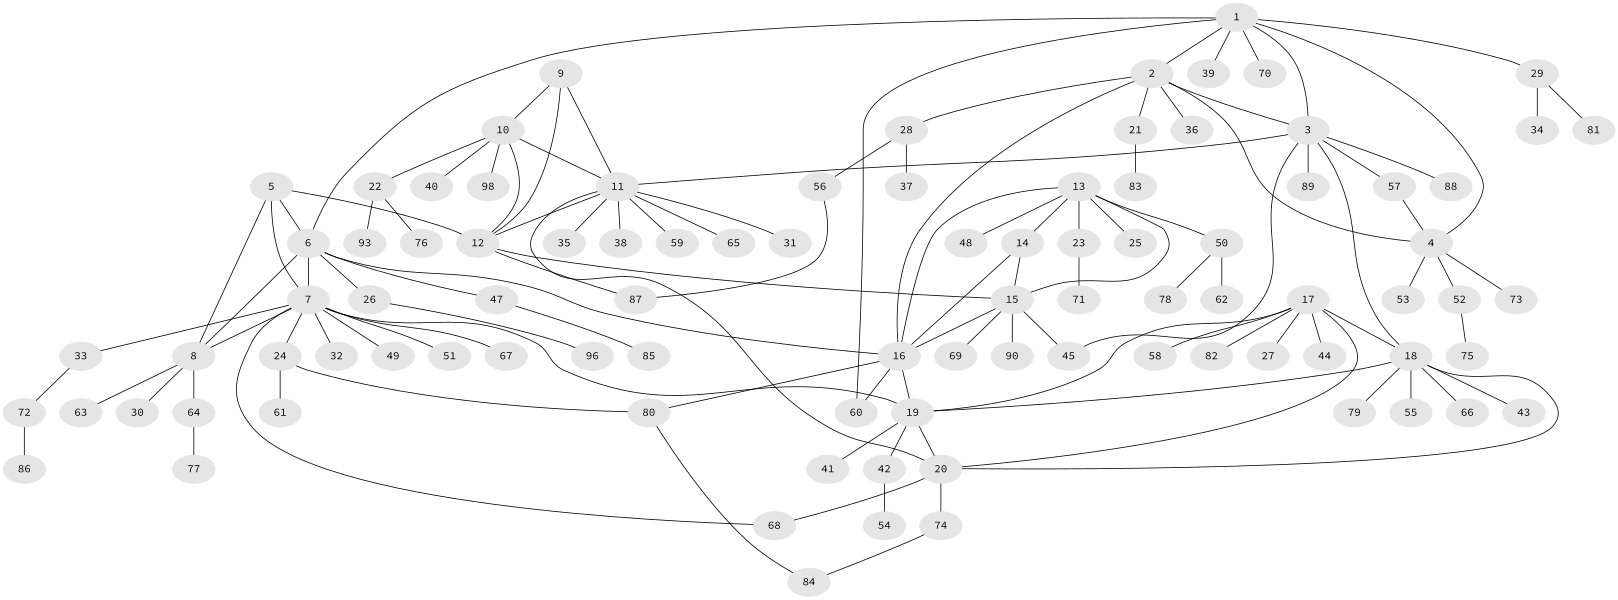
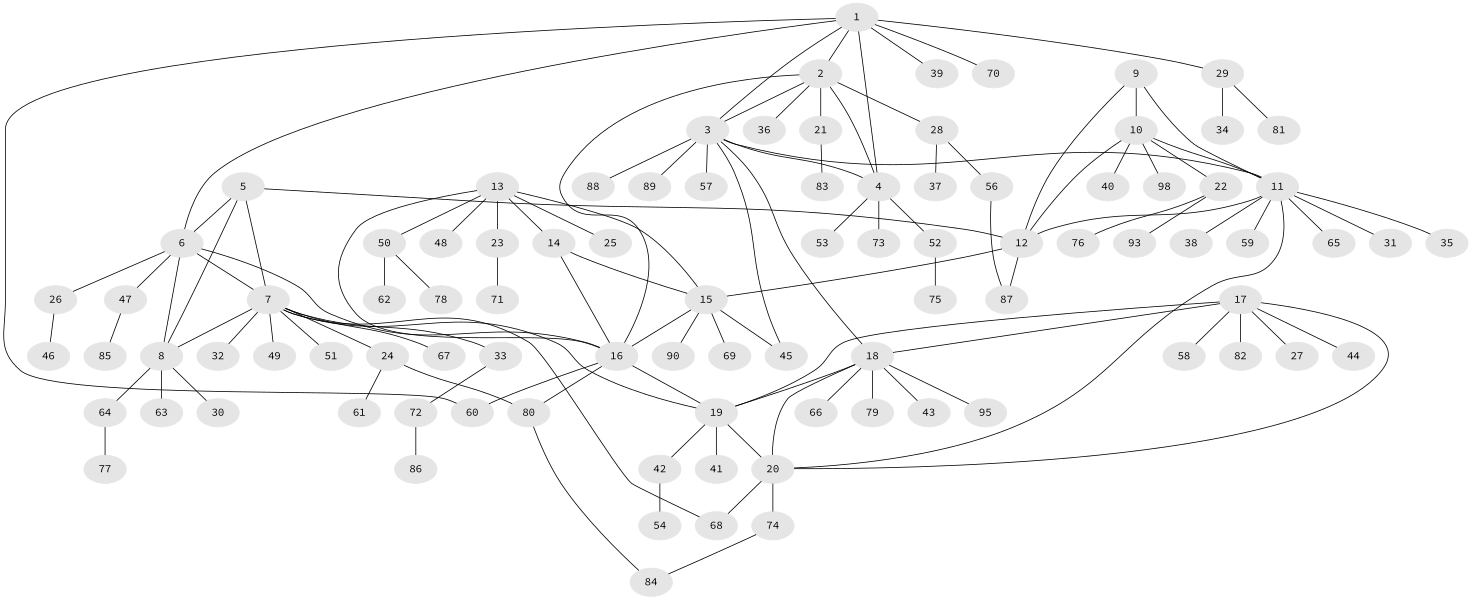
  graph {
    fontname="Source Code Pro"
    node [color=gray90 fontname="Source Code Pro" style=filled]
    edge [fontname="Source Code Pro"]
    1
    2
    3
    4
    6
    29
    39
    60
    70
    16
    21
    28
    36
    11
    18
    45
    57
    88
    89
    52
    53
    73
    7
    8
    26
    47
    34
    81
    19
    80
    83
    37
    56
    12
    20
    31
    35
    38
    59
    65
    43
-   55
+   55 [label=95]
    66
    79
    75
    5
    24
    32
    33
    49
    51
    67
    68
    30
    63
    64
    15
    87
-   46 [label=96]
+   46
    85
    41
    42
    61
    72
    77
    9
    10
    22
    40
    n70 [label=98]
    76
    n72 [label=93]
    74
    69
    90
    13
    14
    23
    25
    48
    50
    71
    62
    78
    84
    17
    27
    44
    58
    82
    54
    86
    1 -- 2
    1 -- 3
    1 -- 4
    1 -- 6
    1 -- 29
    1 -- 39
    1 -- 60
    1 -- 70
    2 -- 3
    2 -- 4
    2 -- 16
    2 -- 21
    2 -- 28
    2 -- 36
-   57 -- 4
+   3 -- 4
    3 -- 11
    3 -- 18
    3 -- 45
    3 -- 57
    3 -- 88
    3 -- 89
    4 -- 52
    4 -- 53
    4 -- 73
    6 -- 16
    6 -- 7
    6 -- 8
    6 -- 26
    6 -- 47
    29 -- 34
    29 -- 81
    16 -- 60
    16 -- 19
    16 -- 80
    21 -- 83
    28 -- 37
    28 -- 56
    11 -- 12
    11 -- 20
    11 -- 31
    11 -- 35
    11 -- 38
    11 -- 59
    11 -- 65
    18 -- 19
    18 -- 20
    18 -- 43
    18 -- 55
    18 -- 66
    18 -- 79
    52 -- 75
    7 -- 8
    7 -- 19
    7 -- 24
    7 -- 32
    7 -- 33
    7 -- 49
    7 -- 51
    7 -- 67
    7 -- 68
    8 -- 30
    8 -- 63
    8 -- 64
    26 -- 46
    47 -- 85
    19 -- 20
    19 -- 41
    19 -- 42
    80 -- 84
    56 -- 87
    12 -- 15
    12 -- 87
    20 -- 68
    20 -- 74
    5 -- 6
    5 -- 7
    5 -- 8
    5 -- 12
    24 -- 80
    24 -- 61
    33 -- 72
    64 -- 77
    15 -- 16
    15 -- 45
    15 -- 69
    15 -- 90
    42 -- 54
    72 -- 86
    9 -- 11
    9 -- 12
    9 -- 10
    10 -- 11
    10 -- 12
    10 -- 22
    10 -- 40
    10 -- n70
    22 -- 76
    22 -- n72
    74 -- 84
    13 -- 16
    13 -- 15
    13 -- 14
    13 -- 23
    13 -- 25
    13 -- 48
    13 -- 50
    14 -- 16
    14 -- 15
    23 -- 71
    50 -- 62
    50 -- 78
    17 -- 18
    17 -- 19
    17 -- 20
    17 -- 27
    17 -- 44
    17 -- 58
    17 -- 82
  }
